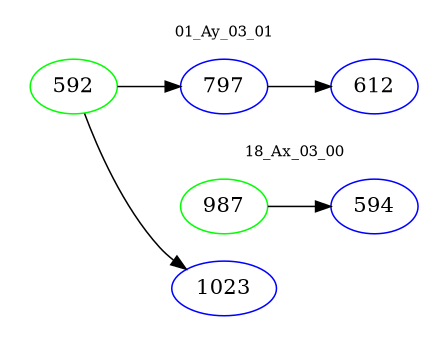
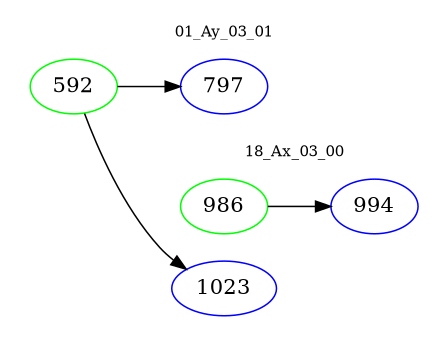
  digraph {
    rankdir=LR
    node [color=blue]
    edge [color=black]
    n1 [color=green label=592]
    n2 [label=797]
-   n3 [label=612]
-   n4 [color=green label=987]
-   n5 [label=594]
+   n4 [color=green label=986]
+   n5 [label=994]
    n6 [label=1023]
    subgraph cluster_1 {
      color=white
      fontsize=10
      label="01_Ay_03_01"
      n1
      n2
-     n3
    }
    subgraph cluster_2 {
      color=white
      fontsize=10
      label="18_Ax_03_00"
      n4
      n5
      n6
    }
    n1 -> n2
    n1 -> n6
-   n2 -> n3
    n4 -> n5
  }
